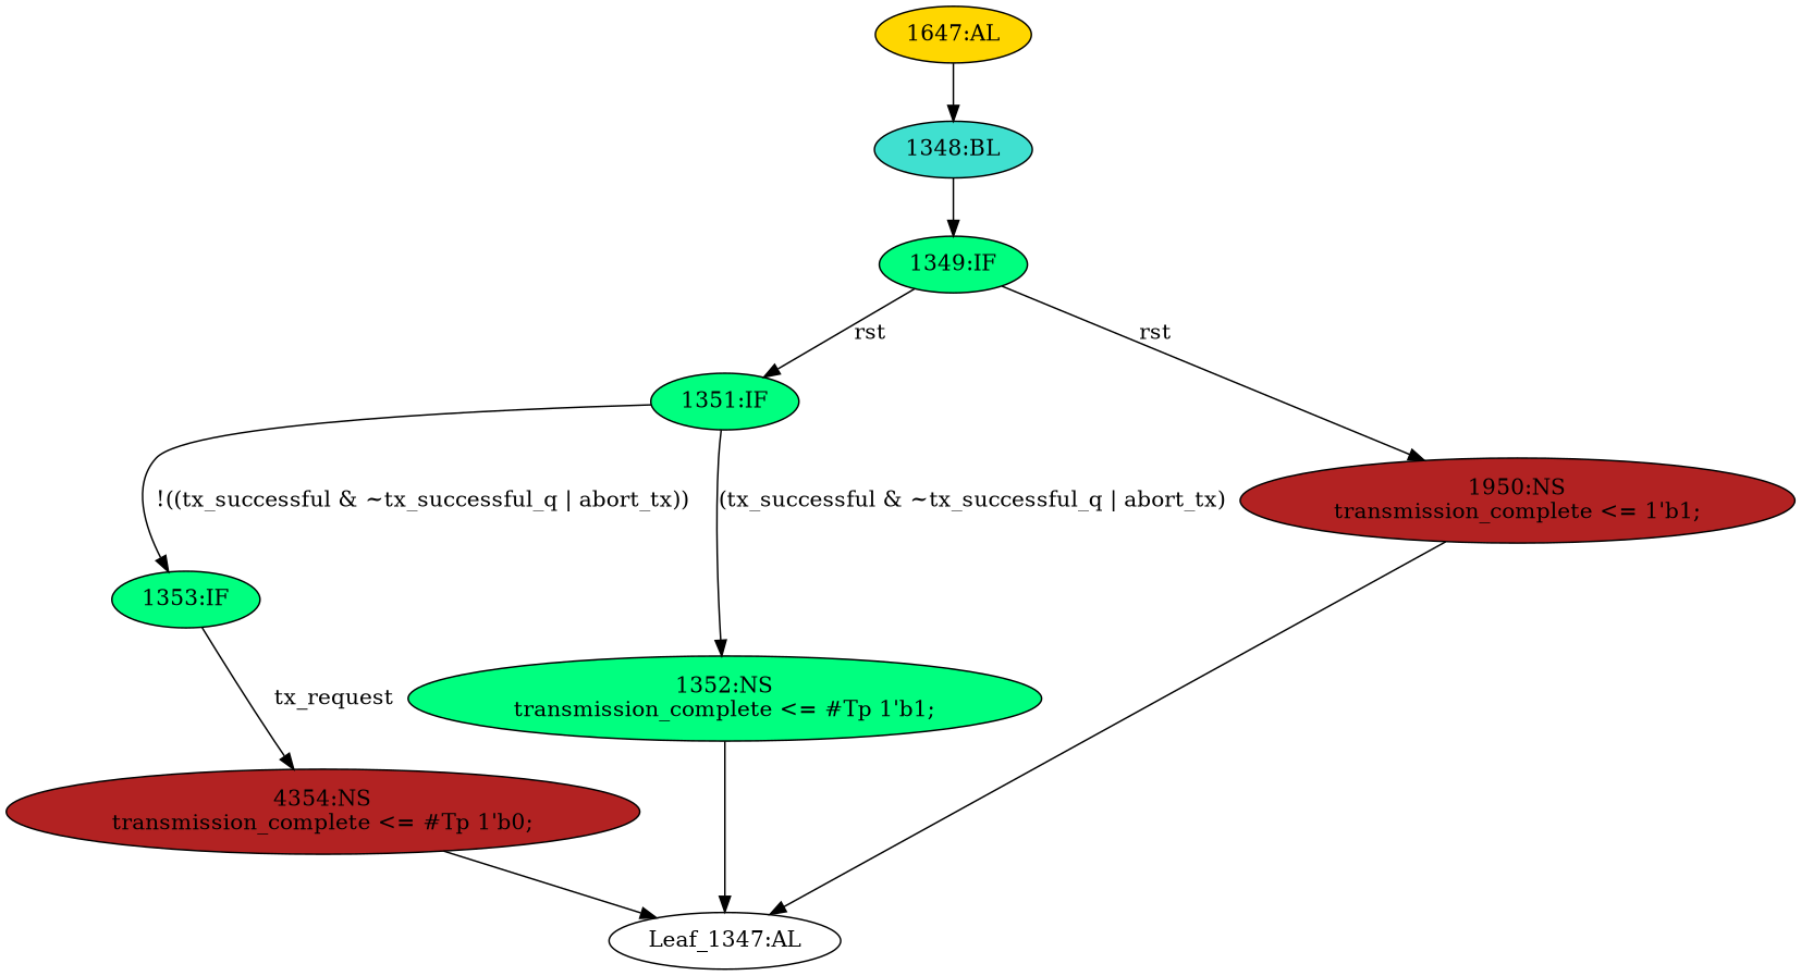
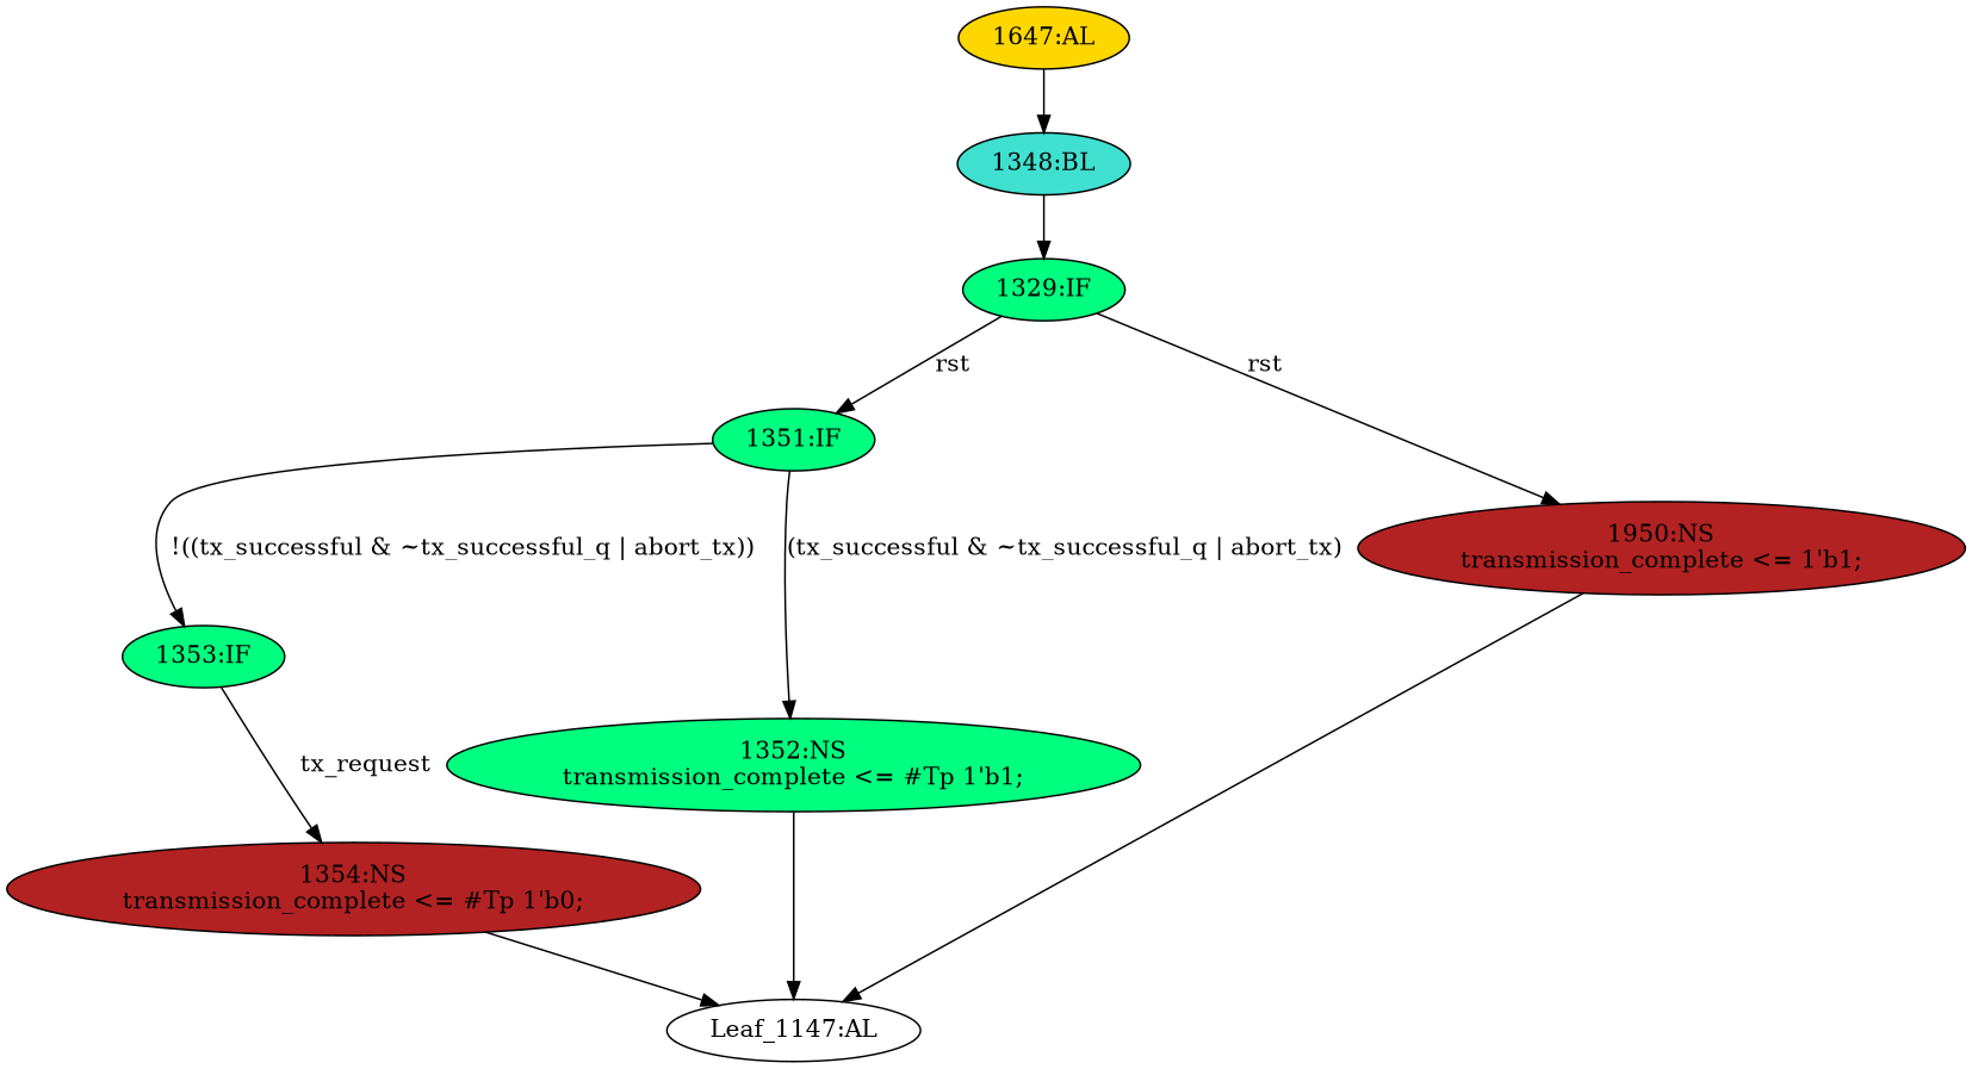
  strict digraph {
    node [fillcolor=springgreen statements="[]" style=filled typ=IfStatement]
    edge [cond="[]" lineno=None]
-   n1 [ast="<pyverilog.vparser.ast.IfStatement object at 0x7fd773261c90>" label="1349:IF"]
+   n1 [ast="<pyverilog.vparser.ast.IfStatement object at 0x7fd773261c90>" label="1329:IF"]
    n2 [ast="<pyverilog.vparser.ast.IfStatement object at 0x7fd773261d50>" label="1351:IF"]
    n3 [ast="<pyverilog.vparser.ast.NonblockingSubstitution object at 0x7fd77326b490>" fillcolor=firebrick label="1950:NS\ntransmission_complete <= 1'b1;" statements="[<pyverilog.vparser.ast.NonblockingSubstitution object at 0x7fd77326b490>]" typ=NonblockingSubstitution]
    n4 [ast="<pyverilog.vparser.ast.IfStatement object at 0x7fd773261dd0>" label="1353:IF"]
    n5 [ast="<pyverilog.vparser.ast.NonblockingSubstitution object at 0x7fd77326b090>" label="1352:NS\ntransmission_complete <= #Tp 1'b1;" statements="[<pyverilog.vparser.ast.NonblockingSubstitution object at 0x7fd77326b090>]" typ=NonblockingSubstitution]
-   n6 [def_var="['transmission_complete']" label="Leaf_1347:AL" fillcolor="" statements="" style="" typ=""]
-   n7 [ast="<pyverilog.vparser.ast.NonblockingSubstitution object at 0x7fd773261e10>" fillcolor=firebrick label="4354:NS\ntransmission_complete <= #Tp 1'b0;" statements="[<pyverilog.vparser.ast.NonblockingSubstitution object at 0x7fd773261e10>]" typ=NonblockingSubstitution]
+   n6 [def_var="['transmission_complete']" label="Leaf_1147:AL" fillcolor="" statements="" style="" typ=""]
+   n7 [ast="<pyverilog.vparser.ast.NonblockingSubstitution object at 0x7fd773261e10>" fillcolor=firebrick label="1354:NS\ntransmission_complete <= #Tp 1'b0;" statements="[<pyverilog.vparser.ast.NonblockingSubstitution object at 0x7fd773261e10>]" typ=NonblockingSubstitution]
    n8 [ast="<pyverilog.vparser.ast.Block object at 0x7fd77326b690>" fillcolor=turquoise label="1348:BL" typ=Block]
    n9 [ast="<pyverilog.vparser.ast.Always object at 0x7fd77326b710>" clk_sens=True fillcolor=gold label="1647:AL" sens="['clk', 'rst']" typ=Always use_var="['rst', 'tx_successful', 'tx_request', 'tx_successful_q', 'abort_tx']"]
    n1 -> n2 [cond="['rst']" label=rst lineno=1349]
    n1 -> n3 [cond="['rst']" label=rst lineno=1349]
    n2 -> n4 [cond="['tx_successful', 'tx_successful_q', 'abort_tx']" label="!((tx_successful & ~tx_successful_q | abort_tx))" lineno=1351]
    n2 -> n5 [cond="['tx_successful', 'tx_successful_q', 'abort_tx']" label="(tx_successful & ~tx_successful_q | abort_tx)" lineno=1351]
    n3 -> n6
    n4 -> n7 [cond="['tx_request']" label=tx_request lineno=1353]
    n5 -> n6
    n7 -> n6
    n8 -> n1
    n9 -> n8
  }
